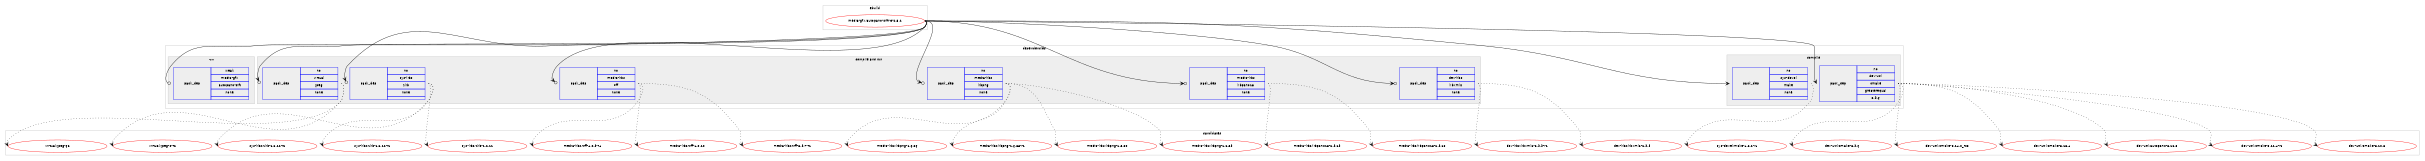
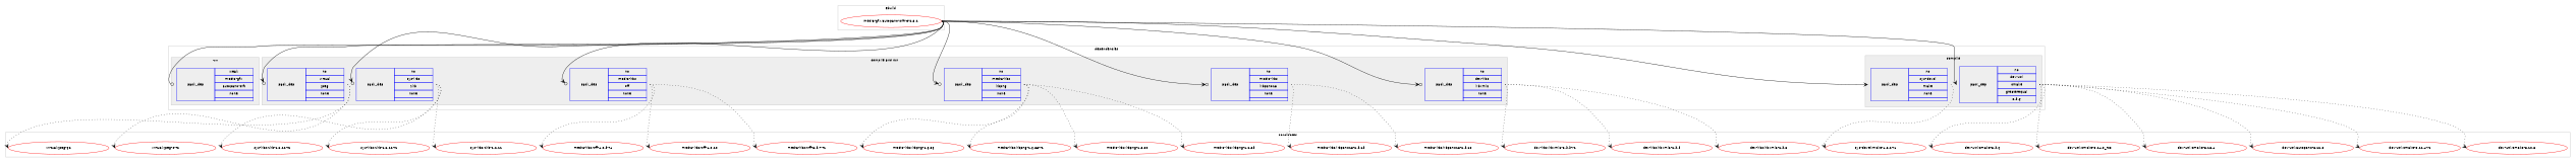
  digraph {
    compound=true
    concentrate=true
    fontname=Helvetica
    fontsize=10
    newrank=true
    rankdir=TB
    ranksep=1.5
    node [color=red fontname=Helvetica fontsize=10]
    edge [arrowhead=vee headport=w style=dotted tailport=e weight=100]
    n1 [label="media-gfx/autopano-sift-C-2.5.1" width=4]
    n2 [color=blue label=<<TABLE BORDER="0" CELLBORDER="1" CELLSPACING="0" CELLPADDING="4" WIDTH="220"><TR><TD ROWSPAN="6" CELLPADDING="30">pack_dep</TD></TR><TR><TD WIDTH="110">no</TD></TR><TR><TD>dev-util</TD></TR><TR><TD>cmake</TD></TR><TR><TD>greaterequal</TD></TR><TR><TD>3.9.6</TD></TR></TABLE>> shape=none]
    n3 [color=blue label=<<TABLE BORDER="0" CELLBORDER="1" CELLSPACING="0" CELLPADDING="4" WIDTH="220"><TR><TD ROWSPAN="6" CELLPADDING="30">pack_dep</TD></TR><TR><TD WIDTH="110">no</TD></TR><TR><TD>sys-devel</TD></TR><TR><TD>make</TD></TR><TR><TD>none</TD></TR><TR><TD></TD></TR></TABLE>> shape=none]
    n4 [color=blue label=<<TABLE BORDER="0" CELLBORDER="1" CELLSPACING="0" CELLPADDING="4" WIDTH="220"><TR><TD ROWSPAN="6" CELLPADDING="30">pack_dep</TD></TR><TR><TD WIDTH="110">no</TD></TR><TR><TD>dev-libs</TD></TR><TR><TD>libxml2</TD></TR><TR><TD>none</TD></TR><TR><TD></TD></TR></TABLE>> shape=none]
    n5 [color=blue label=<<TABLE BORDER="0" CELLBORDER="1" CELLSPACING="0" CELLPADDING="4" WIDTH="220"><TR><TD ROWSPAN="6" CELLPADDING="30">pack_dep</TD></TR><TR><TD WIDTH="110">no</TD></TR><TR><TD>media-libs</TD></TR><TR><TD>libpano13</TD></TR><TR><TD>none</TD></TR><TR><TD></TD></TR></TABLE>> shape=none]
    n6 [color=blue label=<<TABLE BORDER="0" CELLBORDER="1" CELLSPACING="0" CELLPADDING="4" WIDTH="220"><TR><TD ROWSPAN="6" CELLPADDING="30">pack_dep</TD></TR><TR><TD WIDTH="110">no</TD></TR><TR><TD>media-libs</TD></TR><TR><TD>libpng</TD></TR><TR><TD>none</TD></TR><TR><TD></TD></TR></TABLE>> shape=none]
    n7 [color=blue label=<<TABLE BORDER="0" CELLBORDER="1" CELLSPACING="0" CELLPADDING="4" WIDTH="220"><TR><TD ROWSPAN="6" CELLPADDING="30">pack_dep</TD></TR><TR><TD WIDTH="110">no</TD></TR><TR><TD>media-libs</TD></TR><TR><TD>tiff</TD></TR><TR><TD>none</TD></TR><TR><TD></TD></TR></TABLE>> shape=none]
    n8 [color=blue label=<<TABLE BORDER="0" CELLBORDER="1" CELLSPACING="0" CELLPADDING="4" WIDTH="220"><TR><TD ROWSPAN="6" CELLPADDING="30">pack_dep</TD></TR><TR><TD WIDTH="110">no</TD></TR><TR><TD>sys-libs</TD></TR><TR><TD>zlib</TD></TR><TR><TD>none</TD></TR><TR><TD></TD></TR></TABLE>> shape=none]
    n9 [color=blue label=<<TABLE BORDER="0" CELLBORDER="1" CELLSPACING="0" CELLPADDING="4" WIDTH="220"><TR><TD ROWSPAN="6" CELLPADDING="30">pack_dep</TD></TR><TR><TD WIDTH="110">no</TD></TR><TR><TD>virtual</TD></TR><TR><TD>jpeg</TD></TR><TR><TD>none</TD></TR><TR><TD></TD></TR></TABLE>> shape=none]
    n10 [color=blue label=<<TABLE BORDER="0" CELLBORDER="1" CELLSPACING="0" CELLPADDING="4" WIDTH="220"><TR><TD ROWSPAN="6" CELLPADDING="30">pack_dep</TD></TR><TR><TD WIDTH="110">weak</TD></TR><TR><TD>media-gfx</TD></TR><TR><TD>autopano-sift</TD></TR><TR><TD>none</TD></TR><TR><TD></TD></TR></TABLE>> shape=none]
    n11 [label="dev-util/cmake-3.10.3" width=4]
    n12 [label="dev-util/cmake-3.11.4-r1" width=4]
    n13 [label="dev-util/autopano-3.12.3" width=4]
    n14 [label="dev-util/cmake-3.13.4" width=4]
    n15 [label="dev-util/cmake-3.14.0_rc3" width=4]
    n16 [label="dev-util/cmake-3.9.6" width=4]
    n17 [label="sys-devel/make-4.2.1-r4" width=4]
+   n18 [label="dev-libs/libxml2-2.9.8" width=4]
    n19 [label="dev-libs/libxml2-2.9.9" width=4]
    n20 [label="dev-libs/libxml2-2.9.9-r1" width=4]
    n21 [label="media-libs/libpano13-2.9.18" width=4]
    n22 [label="media-libs/libpano13-2.9.19" width=4]
    n23 [label="media-libs/libpng-1.2.59" width=4]
    n24 [label="media-libs/libpng-1.5.30" width=4]
    n25 [label="media-libs/libpng-1.6.35-r1" width=4]
    n26 [label="media-libs/libpng-1.6.36" width=4]
    n27 [label="media-libs/tiff-3.9.7-r1" width=4]
    n28 [label="media-libs/tiff-4.0.10" width=4]
    n29 [label="media-libs/tiff-4.0.9-r4" width=4]
    n30 [label="sys-libs/zlib-1.2.11" width=4]
    n31 [label="sys-libs/zlib-1.2.11-r1" width=4]
    n32 [label="sys-libs/zlib-1.2.11-r2" width=4]
    n33 [label="virtual/jpeg-0-r2" width=4]
    n34 [label="virtual/jpeg-62" width=4]
    subgraph cluster_1 {
      color=gray
      label=<<i>ebuild</i>>
      rank=same
      n1
    }
    subgraph cluster_2 {
      color=gray
      label=<<i>dependencies</i>>
      subgraph cluster_3 {
        color=gray
        fillcolor="#eeeeee"
        label=<<i>compile</i>>
        style=filled
        subgraph sub_4 {
          color=gray
          fillcolor="#eeeeee"
          label=<<i>compile</i>>
          style=filled
          n2
        }
        subgraph sub_5 {
          color=gray
          fillcolor="#eeeeee"
          label=<<i>compile</i>>
          style=filled
          n3
        }
      }
      subgraph cluster_6 {
        color=gray
        fillcolor="#eeeeee"
        label=<<i>compile and run</i>>
        style=filled
        subgraph sub_7 {
          color=gray
          fillcolor="#eeeeee"
          label=<<i>compile and run</i>>
          style=filled
          n4
        }
        subgraph sub_8 {
          color=gray
          fillcolor="#eeeeee"
          label=<<i>compile and run</i>>
          style=filled
          n5
        }
        subgraph sub_9 {
          color=gray
          fillcolor="#eeeeee"
          label=<<i>compile and run</i>>
          style=filled
          n6
        }
        subgraph sub_10 {
          color=gray
          fillcolor="#eeeeee"
          label=<<i>compile and run</i>>
          style=filled
          n7
        }
        subgraph sub_11 {
          color=gray
          fillcolor="#eeeeee"
          label=<<i>compile and run</i>>
          style=filled
          n8
        }
        subgraph sub_12 {
          color=gray
          fillcolor="#eeeeee"
          label=<<i>compile and run</i>>
          style=filled
          n9
        }
      }
      subgraph cluster_13 {
        color=gray
        fillcolor="#eeeeee"
        label=<<i>run</i>>
        style=filled
        subgraph sub_14 {
          color=gray
          fillcolor="#eeeeee"
          label=<<i>run</i>>
          style=filled
          n10
        }
      }
    }
    subgraph cluster_15 {
      color=gray
      label=<<i>candidates</i>>
      rank=same
      subgraph sub_16 {
        color=black
        label=<<i>candidates</i>>
        nodesep=1
        rank=same
        n11
        n12
        n13
        n14
        n15
        n16
      }
      subgraph sub_17 {
        color=black
        label=<<i>candidates</i>>
        nodesep=1
        rank=same
        n17
      }
      subgraph sub_18 {
        color=black
        label=<<i>candidates</i>>
        nodesep=1
        rank=same
+       n18
        n19
        n20
      }
      subgraph sub_19 {
        color=black
        label=<<i>candidates</i>>
        nodesep=1
        rank=same
        n21
        n22
      }
      subgraph sub_20 {
        color=black
        label=<<i>candidates</i>>
        nodesep=1
        rank=same
        n23
        n24
        n25
        n26
      }
      subgraph sub_21 {
        color=black
        label=<<i>candidates</i>>
        nodesep=1
        rank=same
        n27
        n28
        n29
      }
      subgraph sub_22 {
        color=black
        label=<<i>candidates</i>>
        nodesep=1
        rank=same
        n30
        n31
        n32
      }
      subgraph sub_23 {
        color=black
        label=<<i>candidates</i>>
        nodesep=1
        rank=same
        n33
        n34
      }
      subgraph sub_24 {
        color=black
        label=<<i>candidates</i>>
        nodesep=1
        rank=same
      }
    }
    n1 -> n2 [style=solid weight=20]
    n1 -> n3 [style=solid weight=20]
    n1 -> n4 [arrowhead=odotvee style=solid weight=20]
    n1 -> n5 [arrowhead=odotvee style=solid weight=20]
    n1 -> n6 [arrowhead=odotvee style=solid weight=20]
    n1 -> n7 [arrowhead=odotvee style=solid weight=20]
    n1 -> n8 [arrowhead=odotvee style=solid weight=20]
    n1 -> n9 [arrowhead=odotvee style=solid weight=20]
    n1 -> n10 [arrowhead=odot style=solid weight=20]
    n2 -> n11
    n2 -> n12
    n2 -> n13
    n2 -> n14
    n2 -> n15
    n2 -> n16
    n3 -> n17
+   n4 -> n18
    n4 -> n19
    n4 -> n20
    n5 -> n21
    n5 -> n22
    n6 -> n23
    n6 -> n24
    n6 -> n25
    n6 -> n26
    n7 -> n27
    n7 -> n28
    n7 -> n29
    n8 -> n30
    n8 -> n31
    n8 -> n32
    n9 -> n33
    n9 -> n34
  }
